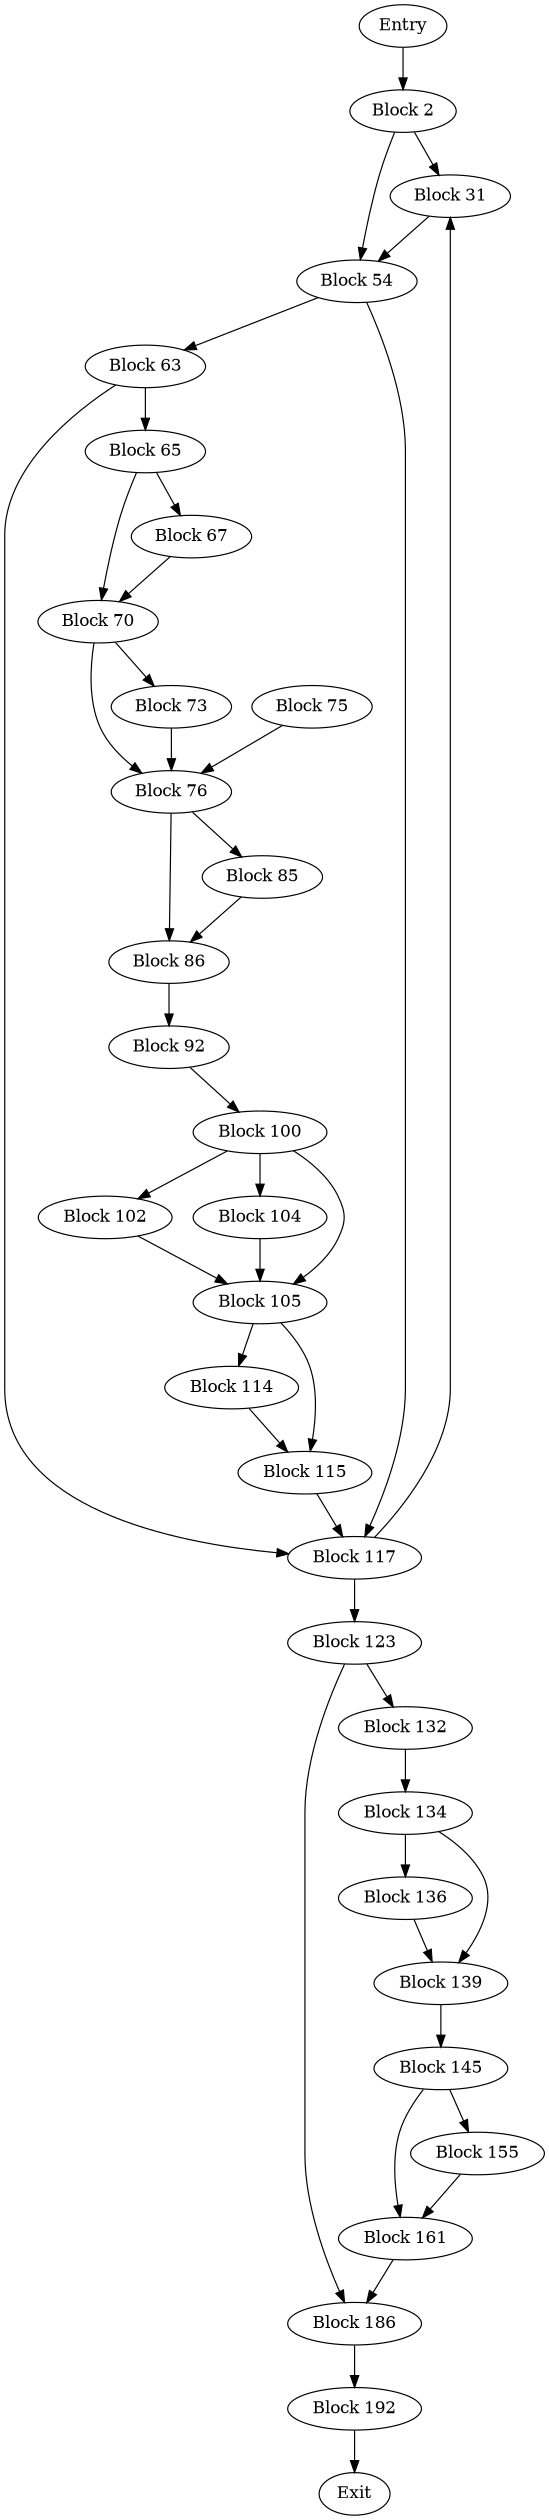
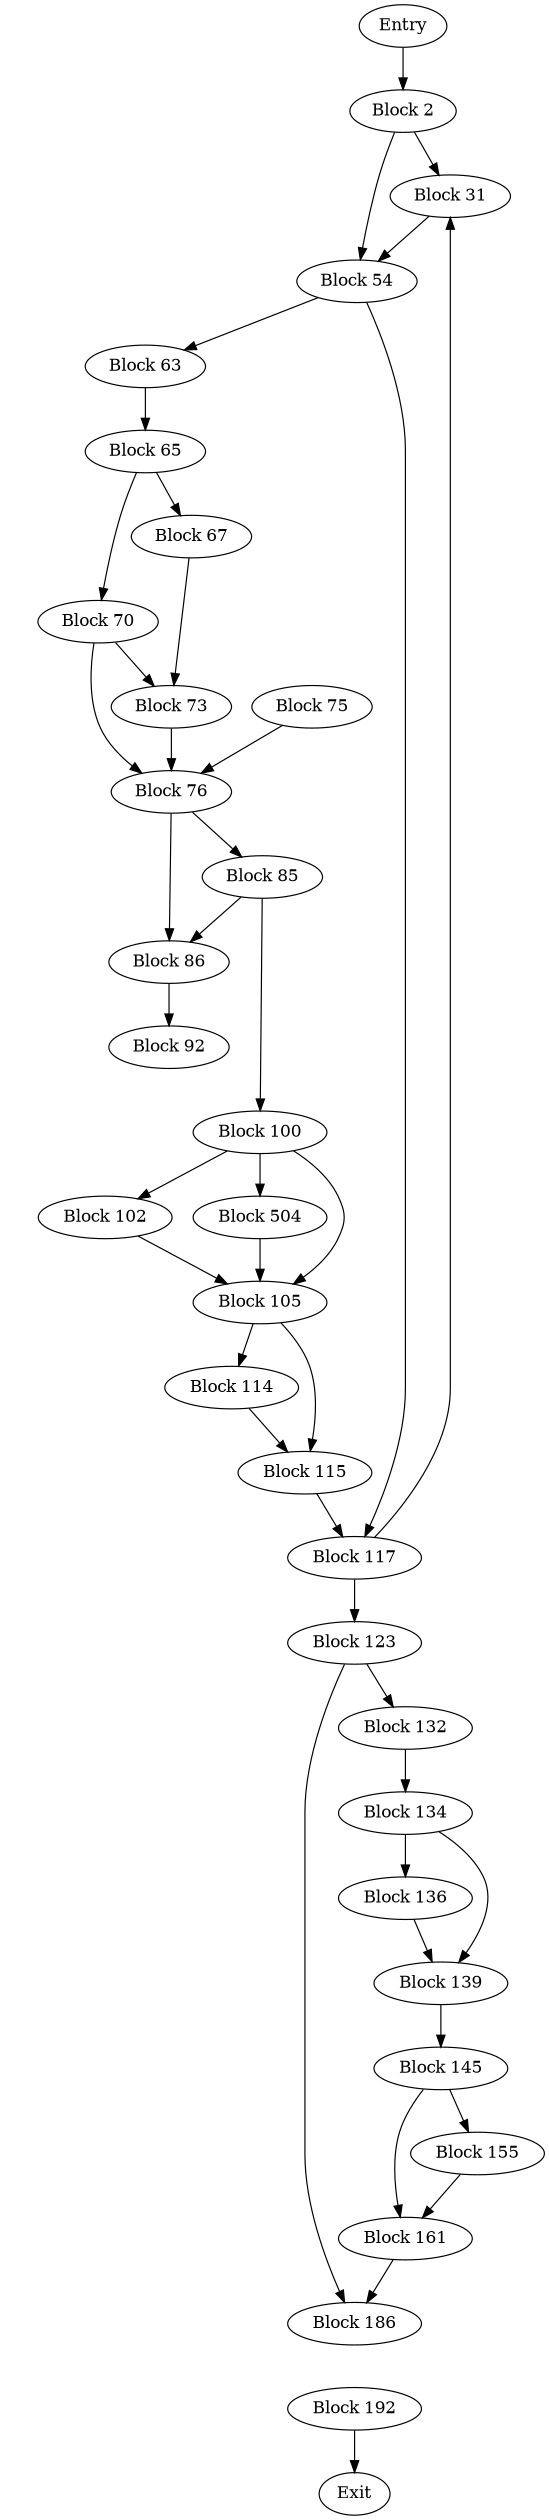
  digraph {
    n1 [label=Entry]
    n2 [label="Block 2"]
    n3 [label="Block 31"]
    n4 [label="Block 54"]
    n5 [label="Block 63"]
    n6 [label="Block 117"]
    n7 [label="Block 65"]
    n8 [label="Block 123"]
    n9 [label="Block 67"]
    n10 [label="Block 70"]
    n11 [label="Block 73"]
    n12 [label="Block 76"]
    n13 [label="Block 85"]
    n14 [label="Block 86"]
    n15 [label="Block 75"]
    n16 [label="Block 92"]
    n17 [label="Block 100"]
    n18 [label="Block 161"]
    n19 [label="Block 186"]
    n20 [label="Block 102"]
-   n21 [label="Block 104"]
+   n21 [label="Block 504"]
    n22 [label="Block 105"]
    n23 [label="Block 114"]
    n24 [label="Block 115"]
    n25 [label="Block 132"]
    n26 [label="Block 134"]
    n27 [label="Block 192"]
    n28 [label="Block 136"]
    n29 [label="Block 139"]
    n30 [label="Block 145"]
    n31 [label="Block 155"]
    n32 [label=Exit]
    n1 -> n2
    n2 -> n3
    n2 -> n4
    n3 -> n4
    n4 -> n5
    n4 -> n6
-   n5 -> n6
    n5 -> n7
    n6 -> n3
    n6 -> n8
    n7 -> n9
    n7 -> n10
    n8 -> n19
    n8 -> n25
-   n9 -> n10
+   n9 -> n11
    n10 -> n11
    n10 -> n12
    n11 -> n12
    n12 -> n13
    n12 -> n14
    n13 -> n14
    n14 -> n16
    n15 -> n12
-   n16 -> n17
+   n13 -> n17
    n17 -> n20
    n17 -> n21
    n17 -> n22
    n18 -> n19
-   n19 -> n27
    n20 -> n22
    n21 -> n22
    n22 -> n23
    n22 -> n24
    n23 -> n24
    n24 -> n6
    n25 -> n26
    n26 -> n28
    n26 -> n29
    n27 -> n32
    n28 -> n29
    n29 -> n30
    n30 -> n18
    n30 -> n31
    n31 -> n18
  }
